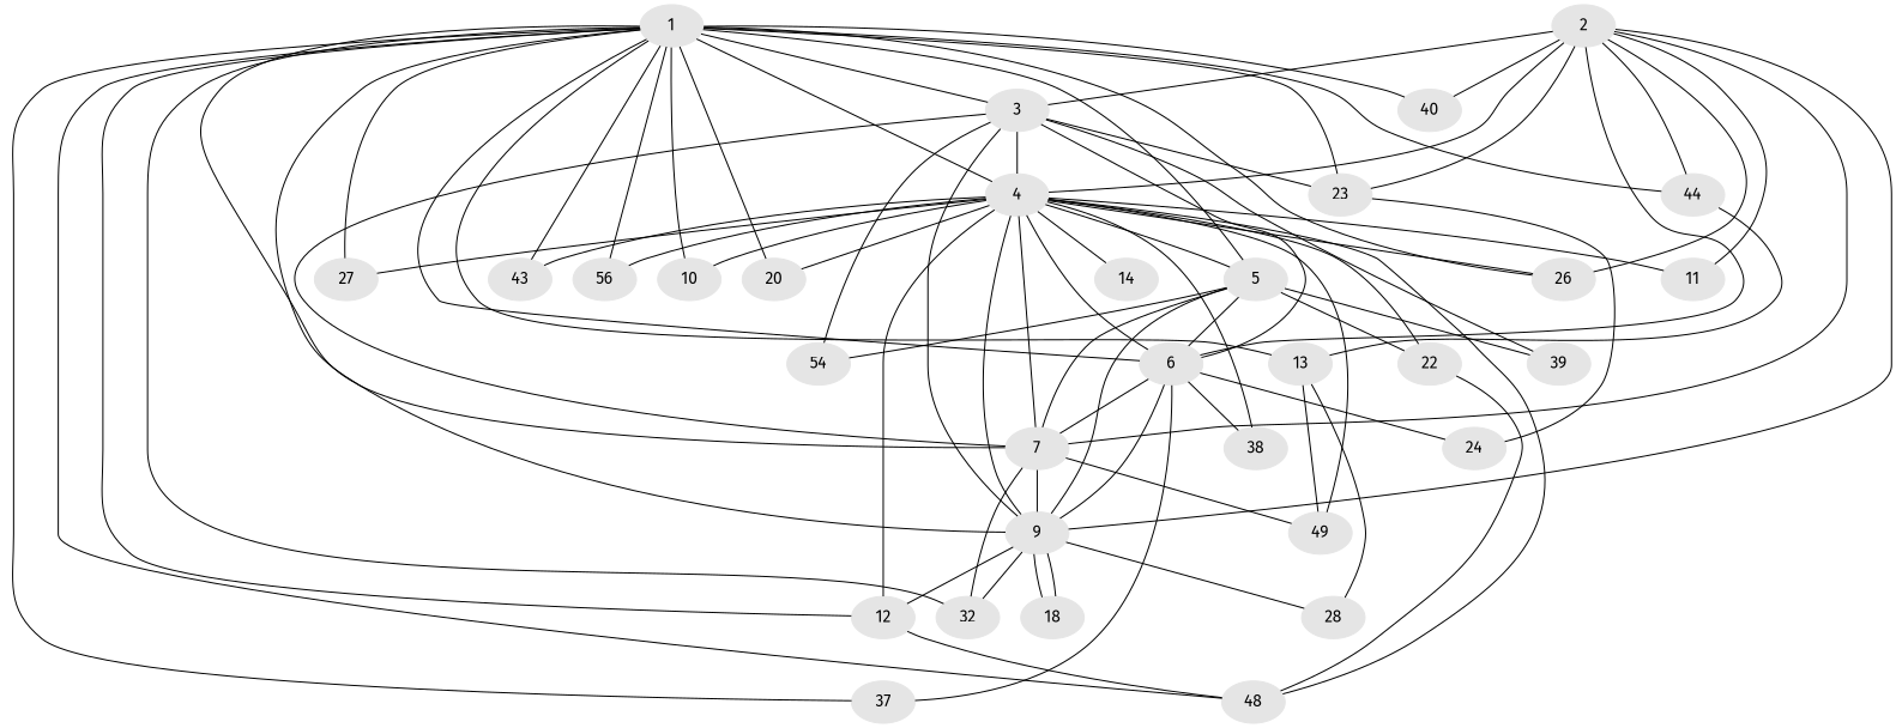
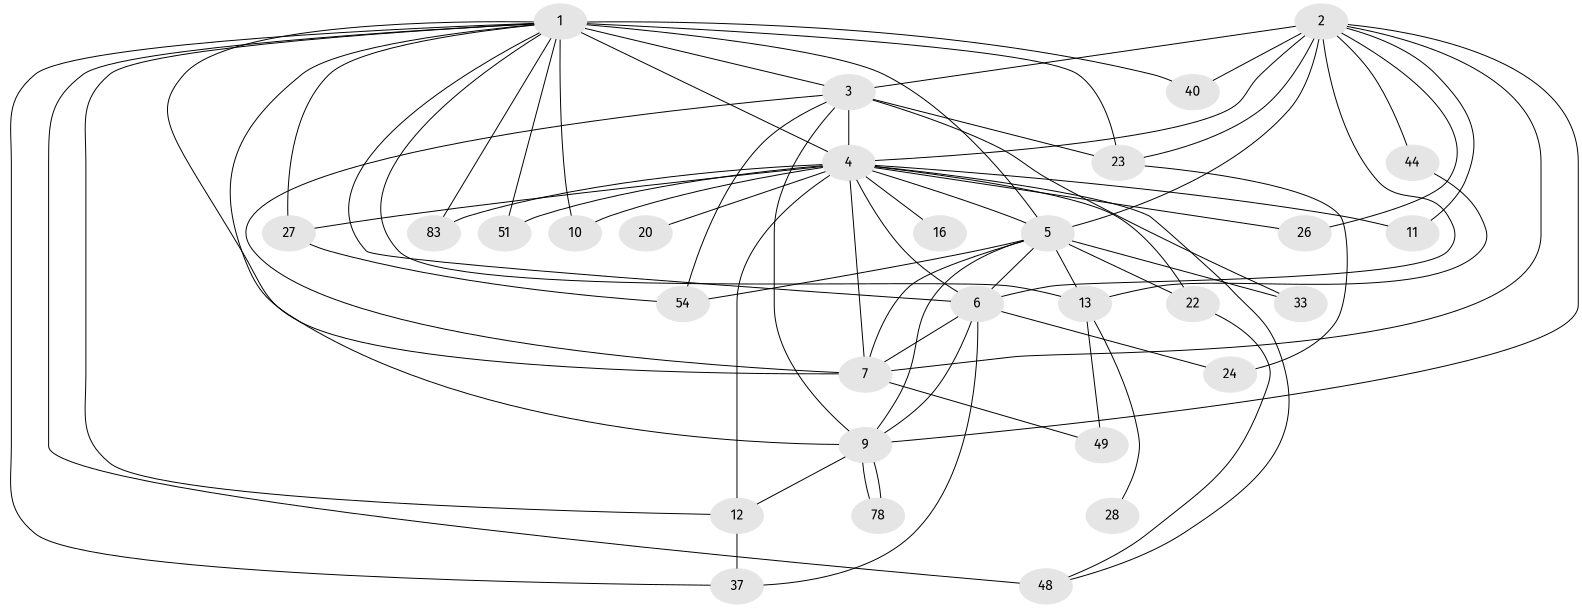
  graph {
    fontname="Fira Sans"
    node [color=gray90 fontname="Fira Sans" style=filled]
    edge [fontname="Fira Sans"]
    1 [super="+36+25+8+30"]
    3
    4 [super="+10+41"]
    5 [super="+34+42+29"]
    6 [super="+35"]
    7 [super="+63+60+21"]
    9
    12
    13 [super="+31"]
    n10 [label=10]
    20
    26 [super="+52+55"]
    27
-   32 [super="+47"]
    37
    40
-   43
+   43 [label=83]
    44
    48 [super="+50"]
-   51 [label=56]
+   51
    23
    2
    11
-   33 [label=39]
+   33
    54 [super="+58"]
-   14
+   14 [label=16]
    22
-   38
    49
    24
-   18
+   18 [label=78]
    28
    1 -- 3 [weight=2]
    1 -- 4 [weight=5]
    1 -- 5 [weight=2]
    1 -- 6 [weight=2]
    1 -- 7 [weight=5]
    1 -- 9 [weight=2]
    1 -- 12
    1 -- 13
    1 -- n10
-   1 -- 20 [weight=2]
-   1 -- 26 [weight=2]
    1 -- 27
-   1 -- 32
    1 -- 37
    1 -- 40
    1 -- 43
-   1 -- 44
    1 -- 48
    1 -- 51
    1 -- 23 [weight=3]
    3 -- 4 [weight=3]
-   3 -- 6
    3 -- 7
    3 -- 9
    3 -- 23
    3 -- 33
    3 -- 54
    4 -- 5 [weight=2]
    4 -- 6 [weight=2]
    4 -- 7 [weight=4]
-   4 -- 9 [weight=3]
    4 -- 12
    4 -- n10 [weight=3]
    4 -- 20
    4 -- 26 [weight=2]
    4 -- 27
    4 -- 43
    4 -- 48
    4 -- 51
    4 -- 11
    4 -- 14
    4 -- 22
-   4 -- 38
-   4 -- 49
    5 -- 6 [weight=3]
    5 -- 7
    5 -- 9
+   5 -- 13
    5 -- 33
    5 -- 54
    5 -- 22
    6 -- 7
    6 -- 9 [weight=2]
    6 -- 37
-   6 -- 38
    6 -- 24
-   7 -- 9 [weight=2]
-   7 -- 32
    7 -- 49
    9 -- 12
-   9 -- 32
    9 -- 18
    9 -- 18
-   9 -- 28
-   12 -- 48
+   12 -- 37
    13 -- 49
    13 -- 28
+   27 -- 54
    44 -- 13 [weight=2]
    23 -- 24
    2 -- 3
    2 -- 4 [weight=2]
+   2 -- 5 [weight=2]
    2 -- 6
    2 -- 7
    2 -- 9
    2 -- 26
    2 -- 40
    2 -- 44
    2 -- 23
    2 -- 11
    22 -- 48
  }
